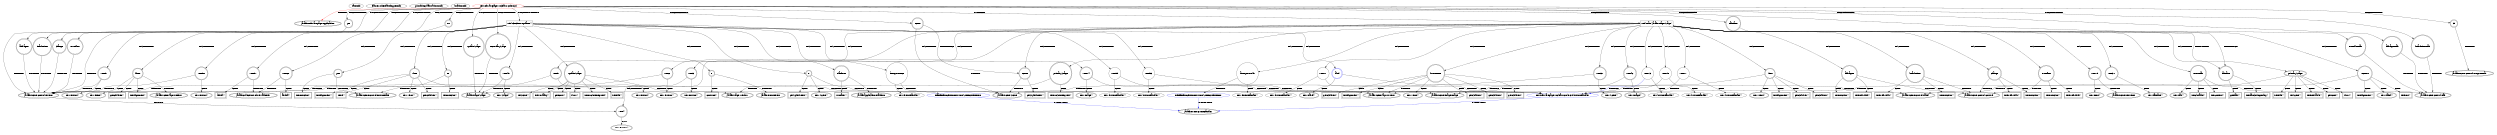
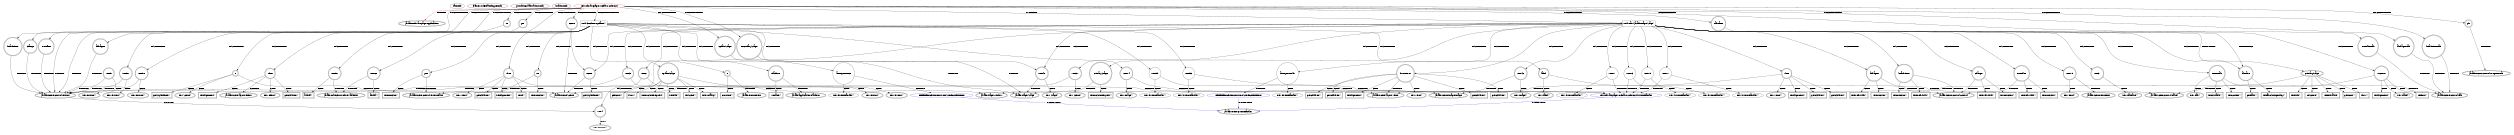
  digraph {
    node [isFrameworkType=true vertexType=INSIDE_CALL peripheries=2 shape=circle]
    baseInfo [category=extension_graph graphId=3576 isAnonymous=false possibleRelation=true isFrameworkType="" vertexType="" peripheries="" shape=""]
    frameworkRelatedTypesInfo [0="javafx.application.Application" isFrameworkType="" vertexType="" peripheries="" shape=""]
    possibleCollaborationsInfo [0="3576~CLIENT_METHOD_DECLARATION-INSTANTIATION-~javafx.application.Application ~javafx.event.EventHandler ~false~true" 1="3576~OVERRIDING_METHOD_DECLARATION-INSTANTIATION-~javafx.application.Application ~javafx.event.EventHandler ~false~true" 2="3576~CLIENT_METHOD_DECLARATION-INSTANTIATION-CLIENT_METHOD_DECLARATION-INSTANTIATION-OVERRIDING_METHOD_DECLARATION-INSTANTIATION-OVERRIDING_METHOD_DECLARATION-INSTANTIATION-OVERRIDING_METHOD_DECLARATION-INSTANTIATION-OVERRIDING_METHOD_DECLARATION-INSTANTIATION-~javafx.application.Application ~javafx.event.EventHandler ~false~false" isFrameworkType="" vertexType="" peripheries="" shape=""]
    locationInfo [contextSignature=Gui filePath="/mathiasj33-VocLearn/VocLearn-master/src/net/softwarepage/voclearn/code/Gui.java" graphId=3576 projectName="mathiasj33-VocLearn" isFrameworkType="" vertexType="" peripheries="" shape=""]
    n5 [color=red isFrameworkType=false label="net.softwarepage.voclearn.code.Gui" vertexType=ROOT_CLIENT_CLASS_DECLARATION peripheries="" shape=""]
    n6 [label="javafx.softwarepage.Application" vertexType=FRAMEWORK_CLASS_TYPE shape=""]
    n7 [label=abfragen vertexType=FIELD_DECLARATION]
    n8 [label=abfragenTab vertexType=FIELD_DECLARATION]
    n9 [label=bearbeiten vertexType=FIELD_DECLARATION]
    n10 [label=bearbeitenTab vertexType=FIELD_DECLARATION]
    n11 [label=change vertexType=FIELD_DECLARATION]
    n12 [label=erstellen vertexType=FIELD_DECLARATION]
    n13 [label=erstellenTab vertexType=FIELD_DECLARATION]
    n14 [label=no vertexType=FIELD_DECLARATION]
    n15 [label=pb vertexType=FIELD_DECLARATION]
    n16 [label=scene vertexType=FIELD_DECLARATION]
    n17 [label=secondaryStage vertexType=FIELD_DECLARATION]
    n18 [label=tabPane vertexType=FIELD_DECLARATION]
    n19 [label=updateStage vertexType=FIELD_DECLARATION]
    n20 [label=yes vertexType=FIELD_DECLARATION]
    n21 [isFrameworkType=false label="void start(javafx.stage.Stage)" shape=box vertexType=OVERRIDING_METHOD_DECLARATION peripheries=""]
    n22 [isFrameworkType=false label="void checkForUpdates()" shape=box vertexType=CLIENT_METHOD_DECLARATION peripheries=""]
    n23 [label="javafx.scene.control.Button" vertexType=FRAMEWORK_CLASS_TYPE shape=""]
    n24 [label="javafx.scene.control.Tab" vertexType=FRAMEWORK_CLASS_TYPE shape=""]
    n25 [label="javafx.scene.control.ProgressBar" vertexType=FRAMEWORK_CLASS_TYPE shape=""]
    n26 [label="javafx.scene.Scene" vertexType=FRAMEWORK_CLASS_TYPE shape=""]
    n27 [label=scene vertexType=VARIABLE_EXPRESION]
    n28 [label="javafx.stage.Stage" vertexType=FRAMEWORK_CLASS_TYPE shape=""]
    n29 [label=tabPane vertexType=VARIABLE_EXPRESION]
    n30 [label=primaryStage vertexType=PARAMETER_DECLARATION shape=""]
    n31 [label=vocLern vertexType=VARIABLE_EXPRESION]
    n32 [label=VAR2 vertexType=VARIABLE_EXPRESION]
    n33 [label=VAR3 vertexType=VARIABLE_EXPRESION]
    n34 [label=VAR4 vertexType=VARIABLE_EXPRESION]
    n35 [label=VAR5 vertexType=VARIABLE_EXPRESION]
    n36 [label=erstellen vertexType=VARIABLE_EXPRESION]
    n37 [label=abfragen vertexType=VARIABLE_EXPRESION]
    n38 [label=bearbeiten vertexType=VARIABLE_EXPRESION]
    n39 [label=change vertexType=VARIABLE_EXPRESION]
    n40 [isFrameworkType=false label=VAR11 vertexType=VARIABLE_EXPRESION peripheries=""]
    n41 [isFrameworkType=false label=VAR13 vertexType=VARIABLE_EXPRESION peripheries=""]
    n42 [isFrameworkType=false label=VAR15 vertexType=VARIABLE_EXPRESION peripheries=""]
    n43 [isFrameworkType=false label=VAR17 vertexType=VARIABLE_EXPRESION peripheries=""]
    n44 [label=VAR19 vertexType=VARIABLE_EXPRESION]
    n45 [label=buttonBox vertexType=VARIABLE_EXPRESION]
    n46 [label=vbox vertexType=VARIABLE_EXPRESION]
    n47 [label=VAR31 vertexType=VARIABLE_EXPRESION]
    n48 [label=menuTab vertexType=VARIABLE_EXPRESION]
    n49 [label=VAR37 vertexType=VARIABLE_EXPRESION]
    n50 [label=VAR42 vertexType=VARIABLE_EXPRESION]
    n51 [label=primaryStage vertexType=VARIABLE_EXPRESION]
    n52 [isFrameworkType=false label=anonymous45 vertexType=VARIABLE_EXPRESION peripheries=""]
    n53 [label=Platform vertexType=VARIABLE_EXPRESION]
    n54 [label=VAR48 vertexType=VARIABLE_EXPRESION]
-   n55 [label=label vertexType=VARIABLE_EXPRESION color=blue]
+   n55 [label=label vertexType=VARIABLE_EXPRESION]
    n56 [label=VAR50 vertexType=VARIABLE_EXPRESION]
    n57 [label=VAR51 vertexType=VARIABLE_EXPRESION]
    n58 [label=yes vertexType=VARIABLE_EXPRESION]
    n59 [isFrameworkType=false label=VAR53 vertexType=VARIABLE_EXPRESION peripheries=""]
    n60 [label=no vertexType=VARIABLE_EXPRESION]
    n61 [isFrameworkType=false label=VAR55 vertexType=VARIABLE_EXPRESION peripheries=""]
    n62 [label=hbox vertexType=VARIABLE_EXPRESION]
    n63 [label=VAR57 vertexType=VARIABLE_EXPRESION]
    n64 [label=vbox vertexType=VARIABLE_EXPRESION]
    n65 [label=VAR60 vertexType=VARIABLE_EXPRESION]
    n66 [label=s vertexType=VARIABLE_EXPRESION]
    n67 [label=updateStage vertexType=VARIABLE_EXPRESION]
    n68 [isFrameworkType=false label=anonymous68 vertexType=VARIABLE_EXPRESION peripheries=""]
    n69 [label=e vertexType=VARIABLE_EXPRESION]
    n70 [label=VAR74 vertexType=VARIABLE_EXPRESION]
    n71 [label="getStylesheets()" shape=box]
    n72 [label="getTabs()" shape=box]
    n73 [label="setTabClosingPolicy()" shape=box]
    n74 [label="setTitle()" shape=box]
    n75 [label="setScene()" shape=box]
    n76 [label="setResizable()" shape=box]
    n77 [label="getIcons()" shape=box]
    n78 [label="show()" shape=box]
    n79 [label="javafx.scene.control.Label" vertexType=FRAMEWORK_CLASS_TYPE shape=""]
    n80 [label="new Label()" vertexType=CONSTRUCTOR_CALL shape=""]
    n81 [label="setFont()" shape=box]
    n82 [label="setAlignment()" shape=box]
    n83 [label="new Button()" vertexType=CONSTRUCTOR_CALL shape=""]
    n84 [label="new Button()" vertexType=CONSTRUCTOR_CALL shape=""]
    n85 [label="new Button()" vertexType=CONSTRUCTOR_CALL shape=""]
    n86 [label="new Button()" vertexType=CONSTRUCTOR_CALL shape=""]
    n87 [label="javafx.scene.control.Control" vertexType=FRAMEWORK_CLASS_TYPE shape=""]
    n88 [label="setPrefWidth()" shape=box]
    n89 [label="setOnAction()" shape=box]
    n90 [label="setPrefWidth()" shape=box]
    n91 [label="setOnAction()" shape=box]
    n92 [label="setPrefWidth()" shape=box]
    n93 [label="setOnAction()" shape=box]
    n94 [label="setPrefWidth()" shape=box]
    n95 [label="setOnAction()" shape=box]
    n96 [color=blue isFrameworkType=false label="net.softwarepage.voclearn.code.Gui.buttonHandler" vertexType=REFERENCE_CLIENT_CLASS_DECLARATION peripheries="" shape=""]
    n97 [isFrameworkType=false label="new buttonHandler()" vertexType=CONSTRUCTOR_CALL peripheries="" shape=""]
    n98 [isFrameworkType=false label="new buttonHandler()" vertexType=CONSTRUCTOR_CALL peripheries="" shape=""]
    n99 [isFrameworkType=false label="new buttonHandler()" vertexType=CONSTRUCTOR_CALL peripheries="" shape=""]
    n100 [isFrameworkType=false label="new buttonHandler()" vertexType=CONSTRUCTOR_CALL peripheries="" shape=""]
    n101 [label="javafx.scene.text.Font" vertexType=FRAMEWORK_CLASS_TYPE shape=""]
    n102 [label="new Font()" vertexType=CONSTRUCTOR_CALL shape=""]
    n103 [label="javafx.scene.layout.VBox" vertexType=FRAMEWORK_CLASS_TYPE shape=""]
    n104 [label="new VBox()" vertexType=CONSTRUCTOR_CALL shape=""]
    n105 [label="getChildren()" shape=box]
    n106 [label="getChildren()" shape=box]
    n107 [label="getChildren()" shape=box]
    n108 [label="getChildren()" shape=box]
    n109 [label="setAlignment()" shape=box]
    n110 [label="new VBox()" vertexType=CONSTRUCTOR_CALL shape=""]
    n111 [label="setAlignment()" shape=box]
    n112 [label="getChildren()" shape=box]
    n113 [label="getChildren()" shape=box]
    n114 [label="new TabPane()" vertexType=CONSTRUCTOR_CALL shape=""]
    n115 [label="new Tab()" vertexType=CONSTRUCTOR_CALL shape=""]
    n116 [label="setClosable()" shape=box]
    n117 [label="setContent()" shape=box]
    n118 [label="new Scene()" vertexType=CONSTRUCTOR_CALL shape=""]
    n119 [label="javafx.scene.image.Image" vertexType=FRAMEWORK_CLASS_TYPE shape=""]
    n120 [label="new Image()" vertexType=CONSTRUCTOR_CALL shape=""]
    n121 [label="javafx.stage.Window" vertexType=FRAMEWORK_CLASS_TYPE shape=""]
    n122 [label="setOnCloseRequest()" shape=box]
    n123 [color=blue isFrameworkType=false label=REFERENCE_ANONYMOUS_DECLARATION vertexType=REFERENCE_ANONYMOUS_DECLARATION peripheries="" shape=""]
    n124 [isFrameworkType=false label="new EventHandler()" vertexType=CONSTRUCTOR_CALL peripheries="" shape=""]
    n125 [label="javafx.event.EventHandler" vertexType=FRAMEWORK_INTERFACE_TYPE shape=""]
    n126 [label="javafx.application.Platform" vertexType=FRAMEWORK_CLASS_TYPE shape=""]
    n127 [label="runLater()" shape=box]
    n128 [label="new Stage()" vertexType=CONSTRUCTOR_CALL shape=""]
    n129 [label="new Label()" vertexType=CONSTRUCTOR_CALL shape=""]
    n130 [label="new Button()" vertexType=CONSTRUCTOR_CALL shape=""]
    n131 [label="new Button()" vertexType=CONSTRUCTOR_CALL shape=""]
    n132 [label="javafx.scene.control.ButtonBase" vertexType=FRAMEWORK_CLASS_TYPE shape=""]
    n133 [label="setOnAction()" shape=box]
    n134 [isFrameworkType=false label="new buttonHandler()" vertexType=CONSTRUCTOR_CALL peripheries="" shape=""]
    n135 [label="setOnAction()" shape=box]
    n136 [isFrameworkType=false label="new buttonHandler()" vertexType=CONSTRUCTOR_CALL peripheries="" shape=""]
    n137 [label="javafx.scene.layout.HBox" vertexType=FRAMEWORK_CLASS_TYPE shape=""]
    n138 [label="new HBox()" vertexType=CONSTRUCTOR_CALL shape=""]
    n139 [label="getChildren()" shape=box]
    n140 [label="setAlignment()" shape=box]
    n141 [label="javafx.collections.ObservableList" vertexType=FRAMEWORK_INTERFACE_TYPE shape=""]
    n142 [label="addAll()" shape=box]
    n143 [label="new VBox()" vertexType=CONSTRUCTOR_CALL shape=""]
    n144 [label="getChildren()" shape=box]
    n145 [label="setAlignment()" shape=box]
    n146 [label="setId()" shape=box]
    n147 [label="addAll()" shape=box]
    n148 [label="new Scene()" vertexType=CONSTRUCTOR_CALL shape=""]
    n149 [label="getStylesheets()" shape=box]
    n150 [label="setOnCloseRequest()" shape=box]
    n151 [label="setTitle()" shape=box]
    n152 [label="setScene()" shape=box]
    n153 [label="initModality()" shape=box]
    n154 [label="getIcons()" shape=box]
    n155 [label="show()" shape=box]
    n156 [color=blue isFrameworkType=false label=REFERENCE_ANONYMOUS_DECLARATION vertexType=REFERENCE_ANONYMOUS_DECLARATION peripheries="" shape=""]
    n157 [isFrameworkType=false label="new EventHandler()" vertexType=CONSTRUCTOR_CALL peripheries="" shape=""]
    n158 [label="javafx.event.Event" vertexType=FRAMEWORK_CLASS_TYPE shape=""]
    n159 [label="consume()" shape=box]
    n160 [label="new Image()" vertexType=CONSTRUCTOR_CALL shape=""]
    n5 -> n6 [color=red label=EXTEND]
    n5 -> n7 [label=DECLARE_FIELD]
    n5 -> n8 [label=DECLARE_FIELD]
    n5 -> n9 [label=DECLARE_FIELD]
    n5 -> n10 [label=DECLARE_FIELD]
    n5 -> n11 [label=DECLARE_FIELD]
    n5 -> n12 [label=DECLARE_FIELD]
    n5 -> n13 [label=DECLARE_FIELD]
    n5 -> n14 [label=DECLARE_FIELD]
    n5 -> n15 [label=DECLARE_FIELD]
    n5 -> n16 [label=DECLARE_FIELD]
    n5 -> n17 [label=DECLARE_FIELD]
    n5 -> n18 [label=DECLARE_FIELD]
    n5 -> n19 [label=DECLARE_FIELD]
    n5 -> n20 [label=DECLARE_FIELD]
    n5 -> n21 [label=OVERRIDE]
    n5 -> n22 [label=DECLARE_METHOD]
    n7 -> n23 [label=OF_TYPE]
    n8 -> n24 [label=OF_TYPE]
    n9 -> n23 [label=OF_TYPE]
    n10 -> n24 [label=OF_TYPE]
    n11 -> n23 [label=OF_TYPE]
    n12 -> n23 [label=OF_TYPE]
    n13 -> n24 [label=OF_TYPE]
    n14 -> n23 [label=OF_TYPE]
    n15 -> n25 [label=OF_TYPE]
    n16 -> n26 [label=OF_TYPE]
    n16 -> n27 [label=REFERENCE]
    n17 -> n28 [label=OF_TYPE]
    n18 -> n29 [label=REFERENCE]
    n19 -> n28 [label=OF_TYPE]
    n20 -> n23 [label=OF_TYPE]
    n21 -> n27 [label=INSTANTIATE]
    n21 -> n29 [label=INSTANTIATE]
    n21 -> n30 [label=PARAMETER]
    n21 -> n31 [label=INSTANTIATE]
    n21 -> n32 [label=INSTANTIATE]
    n21 -> n33 [label=INSTANTIATE]
    n21 -> n34 [label=INSTANTIATE]
-   n21 -> n35 [label=INSTANTIATE]
+   n21 -> n54 [label=INSTANTIATE]
    n21 -> n36 [label=INSTANTIATE]
    n21 -> n37 [label=INSTANTIATE]
    n21 -> n38 [label=INSTANTIATE]
    n21 -> n39 [label=INSTANTIATE]
    n21 -> n40 [label=INSTANTIATE]
    n21 -> n41 [label=INSTANTIATE]
    n21 -> n42 [label=INSTANTIATE]
    n21 -> n43 [label=INSTANTIATE]
    n21 -> n44 [label=INSTANTIATE]
    n21 -> n45 [label=INSTANTIATE]
    n21 -> n46 [label=INSTANTIATE]
    n21 -> n47 [label=INSTANTIATE]
    n21 -> n48 [label=INSTANTIATE]
    n21 -> n49 [label=INSTANTIATE]
    n21 -> n50 [label=INSTANTIATE]
    n21 -> n51 [label=INSTANTIATE]
    n21 -> n52 [label=INSTANTIATE]
    n22 -> n53 [label=INSTANTIATE]
    n22 -> n54 [label=INSTANTIATE]
    n22 -> n55 [label=INSTANTIATE]
    n22 -> n56 [label=INSTANTIATE]
    n22 -> n57 [label=INSTANTIATE]
    n22 -> n58 [label=INSTANTIATE]
    n22 -> n59 [label=INSTANTIATE]
    n22 -> n60 [label=INSTANTIATE]
    n22 -> n61 [label=INSTANTIATE]
    n22 -> n62 [label=INSTANTIATE]
    n22 -> n63 [label=INSTANTIATE]
    n22 -> n64 [label=INSTANTIATE]
    n22 -> n65 [label=INSTANTIATE]
    n22 -> n66 [label=INSTANTIATE]
    n22 -> n67 [label=INSTANTIATE]
    n22 -> n68 [label=INSTANTIATE]
    n22 -> n69 [label=INSTANTIATE]
    n22 -> n70 [label=INSTANTIATE]
    n23 -> n34 [label=OF_TYPE]
    n27 -> n26 [label=OF_TYPE]
    n27 -> n71 [label=CALL]
    n29 -> n72 [label=CALL]
    n29 -> n73 [label=CALL]
    n30 -> n28 [label=OF_TYPE]
    n30 -> n74 [label=CALL]
    n30 -> n75 [label=CALL]
    n30 -> n76 [label=CALL]
    n30 -> n77 [label=CALL]
    n30 -> n78 [label=CALL]
    n31 -> n79 [label=OF_TYPE]
    n31 -> n80 [label=CALL]
    n31 -> n81 [label=CALL]
    n31 -> n82 [label=CALL]
    n32 -> n23 [label=OF_TYPE]
    n32 -> n83 [label=CALL]
    n33 -> n23 [label=OF_TYPE]
    n33 -> n84 [label=CALL]
    n34 -> n85 [label=CALL]
    n35 -> n23 [label=OF_TYPE]
    n35 -> n86 [label=CALL]
    n36 -> n87 [label=OF_TYPE]
    n36 -> n88 [label=CALL]
    n36 -> n89 [label=CALL]
    n37 -> n87 [label=OF_TYPE]
    n37 -> n90 [label=CALL]
    n37 -> n91 [label=CALL]
    n38 -> n87 [label=OF_TYPE]
    n38 -> n92 [label=CALL]
    n38 -> n93 [label=CALL]
    n39 -> n87 [label=OF_TYPE]
    n39 -> n94 [label=CALL]
    n39 -> n95 [label=CALL]
    n40 -> n96 [label=OF_TYPE]
    n40 -> n97 [label=CALL]
-   n41 -> n96 [label=OF_TYPE color=blue]
+   n41 -> n96 [label=OF_TYPE]
    n41 -> n98 [label=CALL]
    n42 -> n96 [label=OF_TYPE]
    n42 -> n99 [label=CALL]
    n43 -> n96 [label=OF_TYPE]
    n43 -> n100 [label=CALL]
    n44 -> n101 [label=OF_TYPE]
    n44 -> n102 [label=CALL]
    n45 -> n103 [label=OF_TYPE]
    n45 -> n104 [label=CALL]
    n45 -> n105 [label=CALL]
    n45 -> n106 [label=CALL]
    n45 -> n107 [label=CALL]
    n45 -> n108 [label=CALL]
    n45 -> n109 [label=CALL]
    n46 -> n103 [label=OF_TYPE]
    n46 -> n110 [label=CALL]
    n46 -> n111 [label=CALL]
    n46 -> n112 [label=CALL]
    n46 -> n113 [label=CALL]
    n47 -> n114 [label=CALL]
    n48 -> n24 [label=OF_TYPE]
    n48 -> n115 [label=CALL]
    n48 -> n116 [label=CALL]
    n48 -> n117 [label=CALL]
    n49 -> n26 [label=OF_TYPE]
    n49 -> n118 [label=CALL]
    n50 -> n119 [label=OF_TYPE]
    n50 -> n120 [label=CALL]
    n51 -> n121 [label=OF_TYPE]
    n51 -> n122 [label=CALL]
    n52 -> n123 [label=OF_TYPE]
    n52 -> n124 [label=CALL]
    n53 -> n126 [label=OF_TYPE]
    n53 -> n127 [label=CALL]
    n54 -> n28 [label=OF_TYPE]
    n54 -> n128 [label=CALL]
    n55 -> n79 [label=OF_TYPE]
    n55 -> n129 [label=CALL]
    n56 -> n23 [label=OF_TYPE]
    n56 -> n130 [label=CALL]
    n57 -> n23 [label=OF_TYPE]
    n57 -> n131 [label=CALL]
    n58 -> n132 [label=OF_TYPE]
    n58 -> n133 [label=CALL]
    n59 -> n96 [label=OF_TYPE]
    n59 -> n134 [label=CALL]
    n60 -> n132 [label=OF_TYPE]
    n60 -> n135 [label=CALL]
    n61 -> n96 [label=OF_TYPE]
    n61 -> n136 [label=CALL]
    n62 -> n137 [label=OF_TYPE]
    n62 -> n138 [label=CALL]
    n62 -> n139 [label=CALL]
    n62 -> n140 [label=CALL]
    n63 -> n141 [label=OF_TYPE]
    n63 -> n142 [label=CALL]
    n64 -> n103 [label=OF_TYPE]
    n64 -> n143 [label=CALL]
    n64 -> n144 [label=CALL]
    n64 -> n145 [label=CALL]
    n64 -> n146 [label=CALL]
    n65 -> n141 [label=OF_TYPE]
    n65 -> n147 [label=CALL]
    n66 -> n26 [label=OF_TYPE]
    n66 -> n148 [label=CALL]
    n66 -> n149 [label=CALL]
    n67 -> n121 [label=OF_TYPE]
    n67 -> n150 [label=CALL]
    n67 -> n151 [label=CALL]
    n67 -> n152 [label=CALL]
    n67 -> n153 [label=CALL]
    n67 -> n154 [label=CALL]
    n67 -> n155 [label=CALL]
    n68 -> n156 [label=OF_TYPE]
    n68 -> n157 [label=CALL]
    n69 -> n158 [label=OF_TYPE]
    n69 -> n159 [label=CALL]
    n70 -> n119 [label=OF_TYPE]
    n70 -> n160 [label=CALL]
    n96 -> n125 [color=blue label=IMPLEMENT]
    n123 -> n125 [color=blue label=IMPLEMENT]
    n156 -> n125 [color=blue label=IMPLEMENT]
  }
